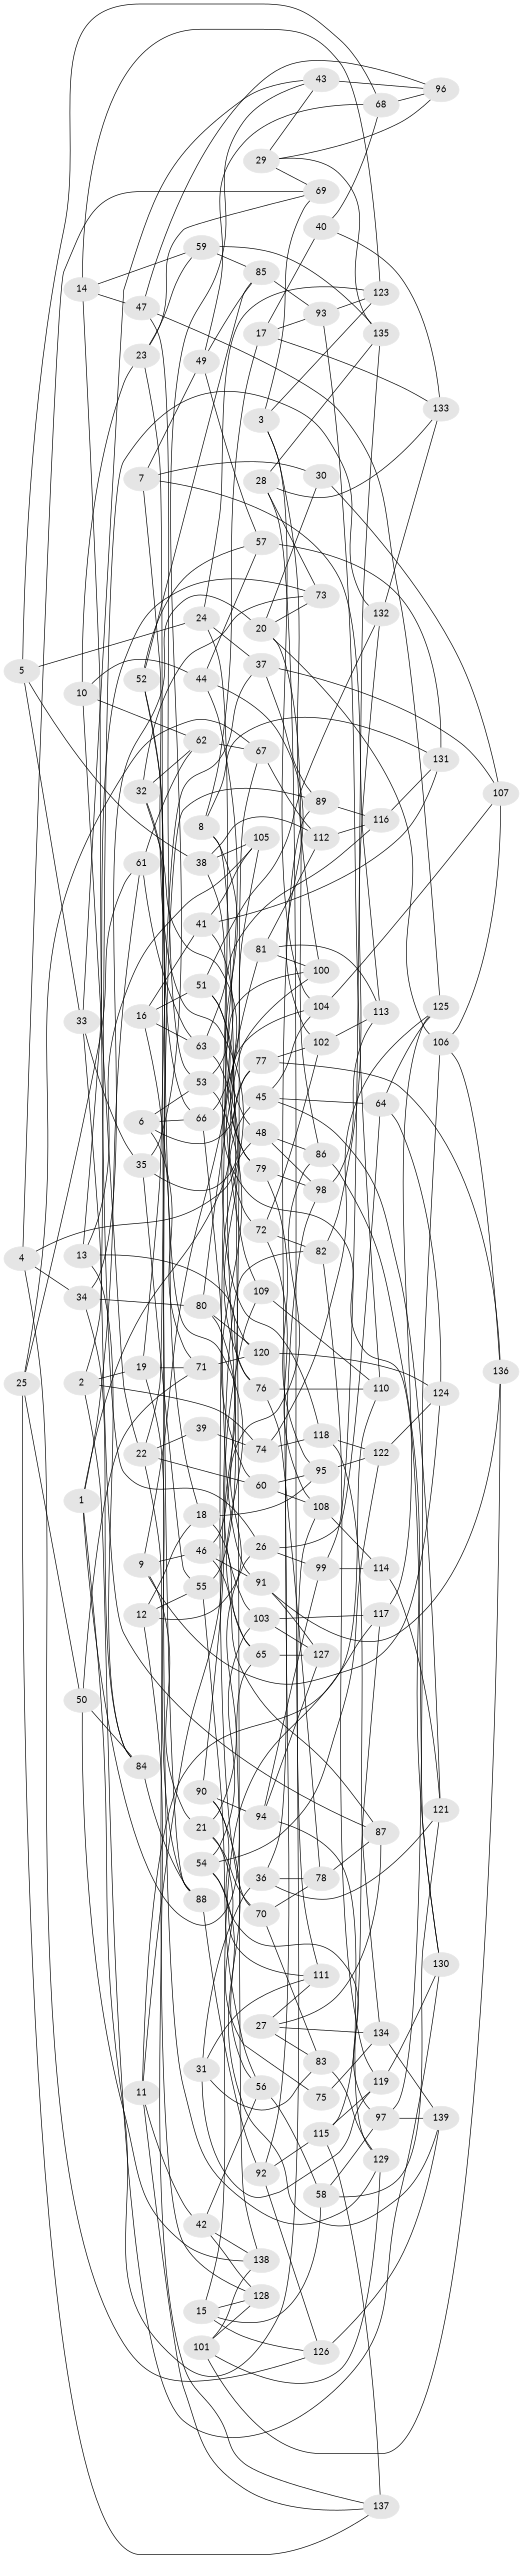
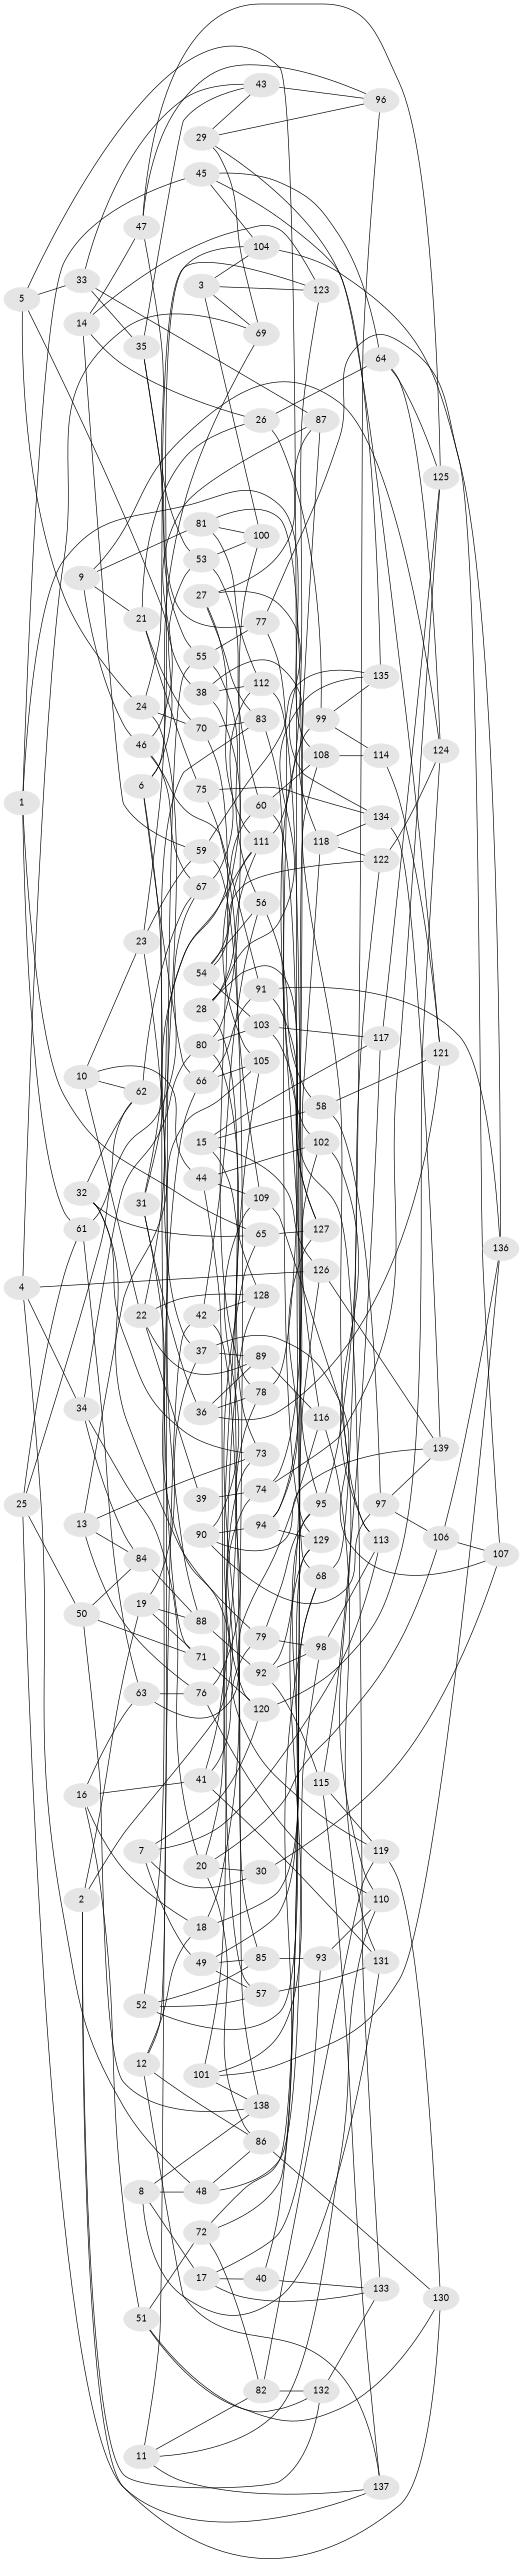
  graph {
    fontname=Lato
    rankdir=LR
    node [color=gray90 fontname=Lato style=filled]
    edge [fontname=Lato]
    1
    45
    61
    65
    108
    104
    64
    121
    62
    63
    127
    114
    2
    19
    74
    130
    132
    71
    37
    88
    118
    125
    133
    3
    69
    100
    123
    107
    4
    34
    48
    126
    84
    20
    80
    86
    98
    139
    5
    24
    33
    38
    68
    70
    87
    43
    35
    105
    112
    96
    6
    53
    66
    60
    91
    120
    7
    30
    49
    113
    57
    85
    124
    8
    17
    131
    138
    40
    93
    9
    21
    46
    81
    26
    75
    67
    10
    22
    23
    44
    128
    39
    89
    59
    102
    109
    11
    42
    82
    110
    137
    56
    119
    12
    18
    55
    95
    77
    13
    73
    76
    78
    14
    47
    99
    135
    15
    58
    117
    97
    16
    41
    51
    79
    72
    116
    122
    92
    106
    136
    83
    134
    25
    50
    27
    111
    129
    28
    29
    31
    36
    32
    103
    52
    54
    115
    90
    94
    101
    1 -- 45
    1 -- 61
    1 -- 65
    1 -- 108
    45 -- 104
    45 -- 64
    45 -- 121
    61 -- 62
    61 -- 63
    65 -- 127
    108 -- 114
    104 -- 107
    64 -- 125
    64 -- 124
    62 -- 67
    63 -- 76
    63 -- 116
    114 -- 121
    2 -- 19
    2 -- 74
    2 -- 130
    2 -- 132
    19 -- 71
    19 -- 37
    19 -- 88
    74 -- 118
    74 -- 125
    132 -- 133
    71 -- 120
    37 -- 107
    37 -- 89
    88 -- 92
    118 -- 122
    118 -- 134
    3 -- 104
    3 -- 69
    3 -- 100
    3 -- 123
    4 -- 69
    4 -- 34
    4 -- 48
    4 -- 126
    34 -- 84
    34 -- 20
    34 -- 80
    48 -- 86
    48 -- 98
    126 -- 139
    84 -- 88
    20 -- 86
    20 -- 30
    20 -- 73
    20 -- 106
    80 -- 100
    80 -- 120
    80 -- 103
    86 -- 130
    98 -- 113
    5 -- 24
    5 -- 33
    5 -- 38
    5 -- 68
    24 -- 37
    24 -- 123
    24 -- 70
    33 -- 87
    33 -- 43
    33 -- 35
    38 -- 118
    38 -- 105
    38 -- 112
    68 -- 96
    70 -- 78
    70 -- 83
    43 -- 96
    35 -- 43
    35 -- 55
    35 -- 77
    112 -- 116
    6 -- 104
    6 -- 71
    6 -- 53
    6 -- 66
    53 -- 100
    53 -- 60
    66 -- 105
    66 -- 91
    60 -- 108
    60 -- 95
    91 -- 127
    91 -- 136
    120 -- 124
    7 -- 120
    7 -- 30
    7 -- 49
    7 -- 113
    30 -- 107
    49 -- 68
    49 -- 57
    49 -- 85
    57 -- 131
    85 -- 93
    8 -- 48
    8 -- 17
    8 -- 131
    8 -- 138
    17 -- 133
    17 -- 40
    17 -- 93
    40 -- 133
    40 -- 68
-   93 -- 123
+   111 -- 123
    93 -- 110
    9 -- 124
    9 -- 21
    9 -- 46
    9 -- 81
    21 -- 70
    21 -- 26
    21 -- 75
    46 -- 87
    46 -- 91
    46 -- 67
    81 -- 100
    81 -- 112
    81 -- 113
    26 -- 64
    26 -- 99
+   75 -- 109
    75 -- 134
    67 -- 112
    10 -- 62
    10 -- 22
    10 -- 23
    10 -- 44
    22 -- 60
    22 -- 128
    22 -- 39
    22 -- 89
    23 -- 88
    23 -- 69
    23 -- 59
    44 -- 57
    44 -- 102
    44 -- 109
    39 -- 74
    89 -- 116
    59 -- 85
    59 -- 135
    102 -- 113
    109 -- 110
    11 -- 42
    11 -- 82
    11 -- 110
    11 -- 137
    42 -- 138
    42 -- 128
    42 -- 56
    82 -- 132
    82 -- 119
    56 -- 58
    119 -- 130
    12 -- 86
    12 -- 137
    12 -- 18
    12 -- 55
    18 -- 65
    18 -- 95
    55 -- 56
    55 -- 77
    95 -- 122
    77 -- 102
    77 -- 136
    13 -- 84
    13 -- 105
    13 -- 73
    13 -- 76
    76 -- 110
    76 -- 78
    78 -- 87
    14 -- 123
    14 -- 26
    14 -- 59
    14 -- 47
    47 -- 125
    47 -- 96
    47 -- 53
    99 -- 114
    99 -- 135
    15 -- 126
    15 -- 128
    15 -- 58
    15 -- 117
    58 -- 121
    58 -- 97
    117 -- 125
    97 -- 139
    97 -- 106
    16 -- 63
    16 -- 18
    16 -- 41
    16 -- 51
    41 -- 105
    41 -- 131
    41 -- 79
    51 -- 130
    51 -- 132
    51 -- 72
    79 -- 98
    79 -- 95
    72 -- 108
    72 -- 102
    72 -- 82
    116 -- 131
    122 -- 124
    92 -- 126
    92 -- 98
    92 -- 115
    106 -- 107
    106 -- 136
    83 -- 129
    134 -- 139
    25 -- 61
    25 -- 67
    25 -- 137
    25 -- 50
    50 -- 71
    50 -- 84
    50 -- 138
    27 -- 87
    27 -- 83
    27 -- 134
    27 -- 111
    28 -- 133
    28 -- 73
    28 -- 135
    28 -- 111
    29 -- 69
    29 -- 43
    29 -- 96
    29 -- 135
    31 -- 119
    31 -- 83
    31 -- 111
    31 -- 36
    36 -- 121
    36 -- 89
    36 -- 78
    32 -- 65
    32 -- 62
    32 -- 73
    32 -- 79
    103 -- 127
    103 -- 117
    52 -- 66
    52 -- 57
    52 -- 85
    52 -- 129
    54 -- 56
    54 -- 122
    54 -- 111
    54 -- 103
    115 -- 137
    115 -- 119
    115 -- 117
    90 -- 139
    90 -- 109
    90 -- 97
    90 -- 94
    94 -- 127
    94 -- 99
    94 -- 129
    101 -- 138
    101 -- 128
    101 -- 136
    101 -- 129
  }
